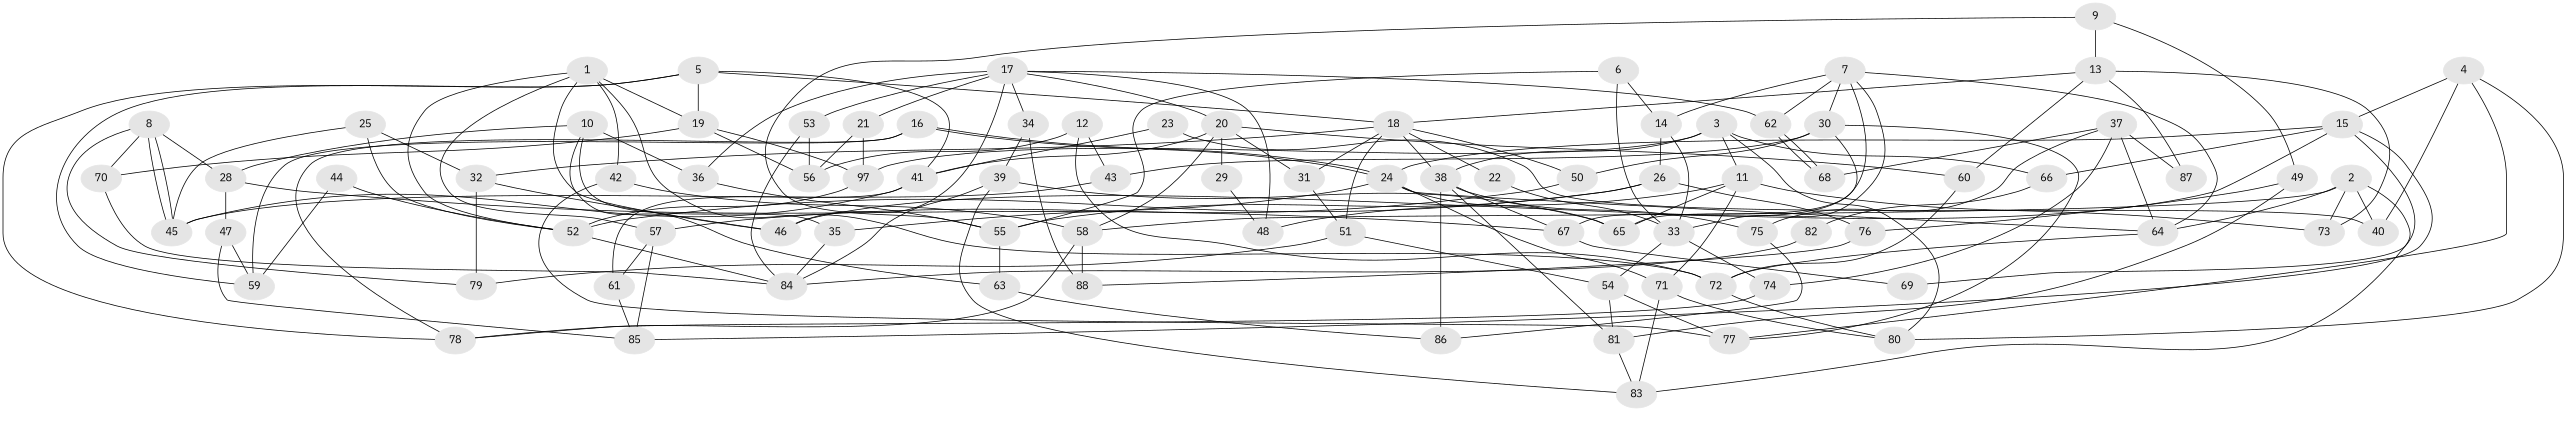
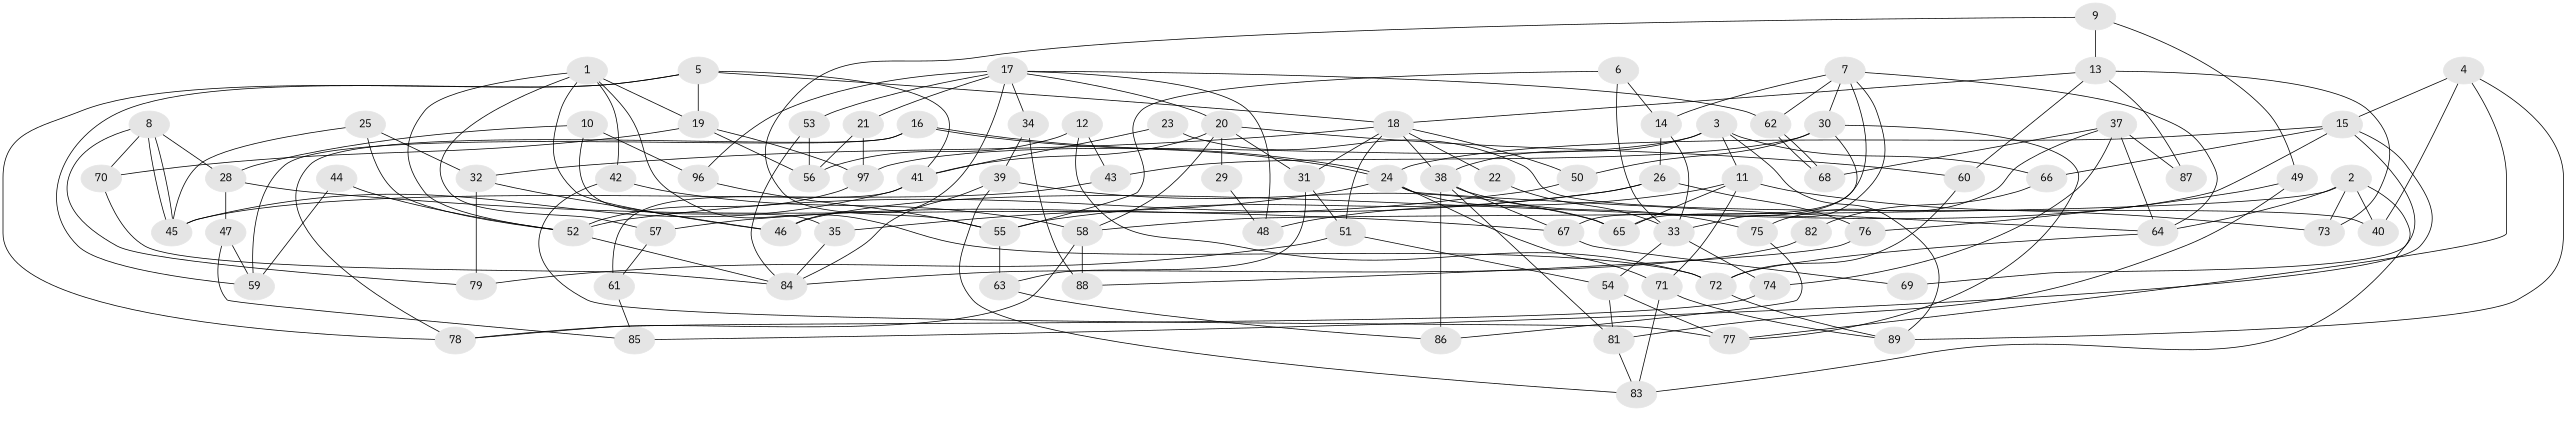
  graph {
    fontname="IBM Plex Sans"
    node [color=gray90 fontname="IBM Plex Sans" style=filled]
    edge [fontname="IBM Plex Sans"]
    1
    19
    42
    46
    52
    57
    72
    n8 [label=97]
    70
    56
    58
    77
    84
    85
    61
-   80
+   80 [label=89]
    2
    40
    64
    73
    83
    78
    88
    3
    11
    38
    66
    48
    65
    71
    67
    75
    81
    86
    82
    4
    15
    24
    69
    5
    18
    41
    59
    22
    31
    32
    50
    51
    45
    6
    14
    33
    55
    26
    54
    74
    63
    7
    30
    62
    43
    68
    8
    28
    79
    47
    9
    13
    49
    60
    87
    76
    10
    35
-   36
+   36 [label=96]
    12
    16
    17
    20
    21
    34
    53
    29
    39
    23
    25
    37
    44
    1 -- 19
    1 -- 42
    1 -- 46
    1 -- 52
    1 -- 57
    1 -- 72
    19 -- n8
    19 -- 70
    19 -- 56
    42 -- 58
    42 -- 77
    52 -- 84
-   57 -- 85
    57 -- 61
    72 -- 80
    n8 -- 52
    70 -- 84
    58 -- 78
    58 -- 88
    61 -- 85
    2 -- 58
    2 -- 40
    2 -- 64
    2 -- 73
    2 -- 83
    64 -- 72
    3 -- n8
    3 -- 80
    3 -- 11
    3 -- 38
    3 -- 66
    11 -- 73
    11 -- 48
    11 -- 65
    11 -- 71
    38 -- 67
    38 -- 75
    38 -- 81
    38 -- 86
    66 -- 82
    71 -- 80
    71 -- 83
    67 -- 69
    75 -- 86
    81 -- 83
    82 -- 84
    4 -- 77
    4 -- 80
    4 -- 40
    4 -- 15
    15 -- 46
    15 -- 85
    15 -- 66
    15 -- 24
    15 -- 69
    24 -- 64
    24 -- 65
    24 -- 71
    24 -- 35
    5 -- 19
    5 -- 78
    5 -- 18
    5 -- 41
    5 -- 59
    18 -- 38
    18 -- 22
    18 -- 31
    18 -- 32
    18 -- 50
    18 -- 51
    41 -- 61
    41 -- 45
    22 -- 33
    31 -- 51
-   10 -- 63
+   31 -- 63
    32 -- 46
    32 -- 79
    50 -- 57
    51 -- 54
    51 -- 79
    6 -- 14
    6 -- 33
    6 -- 55
    14 -- 33
    14 -- 26
    33 -- 54
    33 -- 74
    55 -- 63
    26 -- 52
    26 -- 55
    26 -- 76
    54 -- 77
    54 -- 81
    74 -- 78
    63 -- 86
    7 -- 64
    7 -- 67
    7 -- 14
    7 -- 33
    7 -- 30
    7 -- 62
    30 -- 77
    30 -- 65
    30 -- 50
    30 -- 43
    62 -- 68
    62 -- 68
    43 -- 45
    8 -- 70
    8 -- 45
    8 -- 45
    8 -- 28
    8 -- 79
    28 -- 67
    28 -- 47
    47 -- 85
    47 -- 59
    9 -- 55
    9 -- 13
    9 -- 49
    13 -- 73
    13 -- 18
    13 -- 60
    13 -- 87
    49 -- 81
    49 -- 76
    60 -- 72
    76 -- 88
    10 -- 28
    10 -- 35
    10 -- 36
    35 -- 84
    36 -- 55
    12 -- 72
    12 -- 56
    12 -- 43
    16 -- 78
    16 -- 24
    16 -- 24
    16 -- 59
    17 -- 46
    17 -- 48
    17 -- 62
    17 -- 36
    17 -- 20
    17 -- 21
    17 -- 34
    17 -- 53
    20 -- 58
    20 -- 41
    20 -- 31
    20 -- 60
    20 -- 29
    21 -- n8
    21 -- 56
    34 -- 88
    34 -- 39
    53 -- 56
    53 -- 84
    29 -- 48
    39 -- 84
    39 -- 83
    39 -- 65
    23 -- 40
    23 -- 41
    25 -- 52
    25 -- 32
    25 -- 45
    37 -- 64
    37 -- 75
    37 -- 74
    37 -- 68
    37 -- 87
    44 -- 52
    44 -- 59
  }
